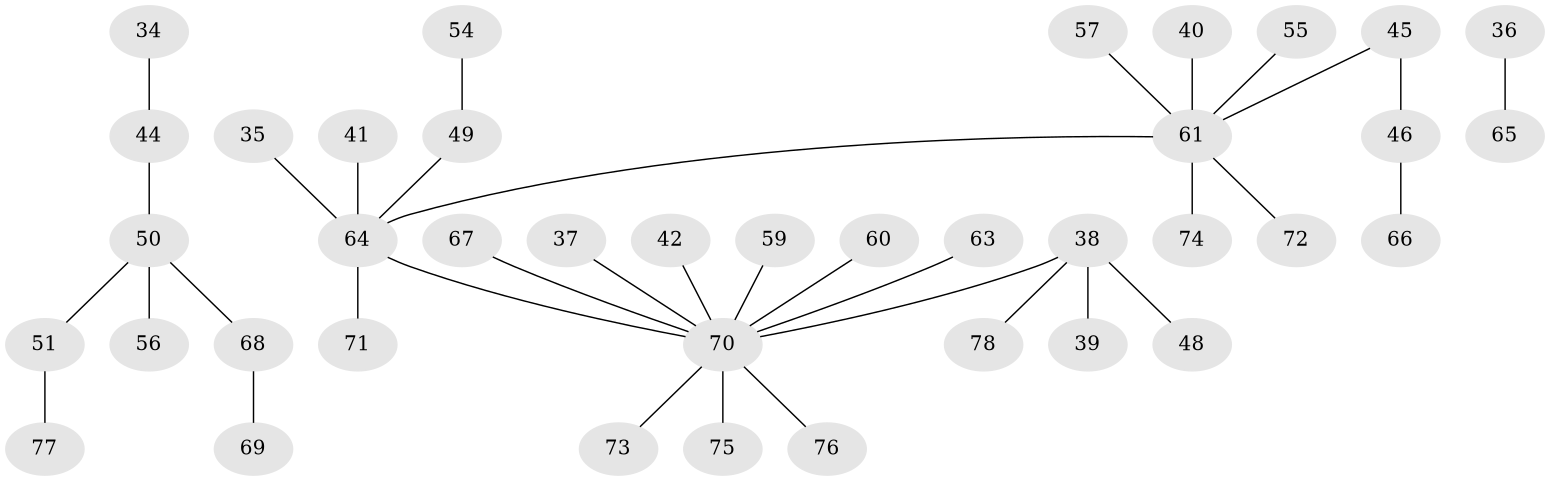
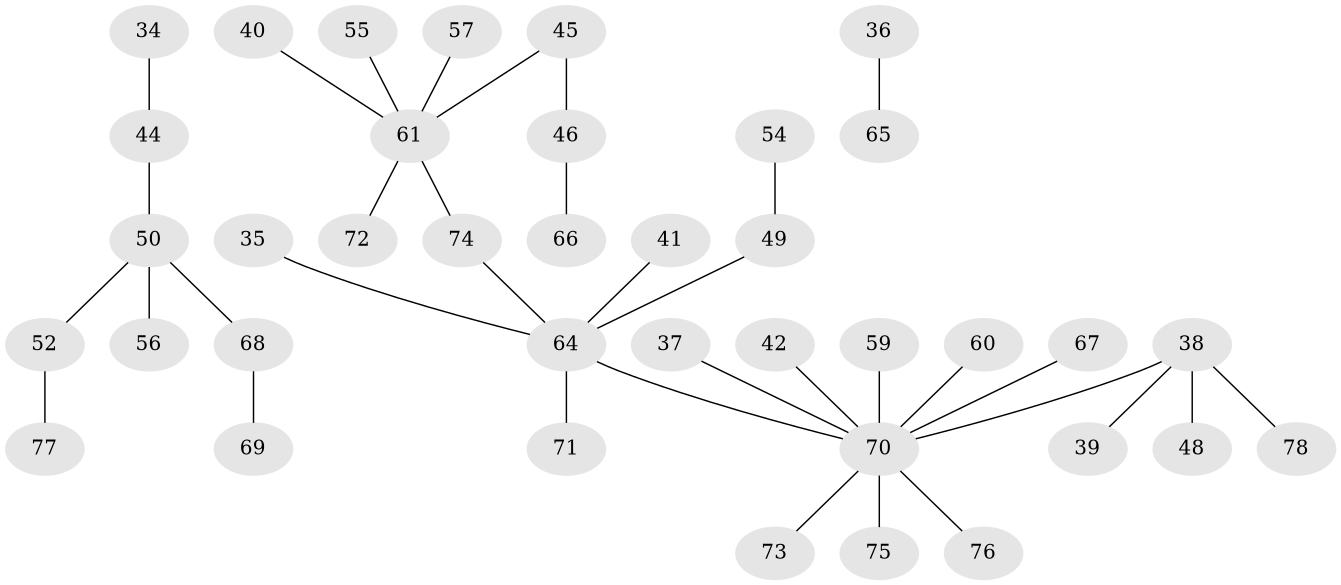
  graph {
    node [color=gray90 style=filled]
    34
    44
    50
    70 [super="+6+47+11+25+62+21+58"]
    73
    75
    76
    64 [super="+33"]
    71
    35
    65 [super="+16"]
    36
    37
    38
    39
    48
    78
    61 [super="+26+53"]
    72
    74
    40
    41
    42
-   51
+   51 [label=52]
    56
    68
    45 [super="+18"]
    46
    66
    49
    77
    69
    54
    55
    57
    59
    60
-   63
    67
    34 -- 44
    44 -- 50
    50 -- 51
    50 -- 56
    50 -- 68
    70 -- 73
    70 -- 75
    70 -- 76
    64 -- 70
    64 -- 71
    35 -- 64
    36 -- 65
    37 -- 70
    38 -- 70
    38 -- 39
    38 -- 48
    38 -- 78
-   61 -- 64
+   74 -- 64
    61 -- 72
    61 -- 74
    40 -- 61
    41 -- 64
    42 -- 70
    51 -- 77
    68 -- 69
    45 -- 61
    45 -- 46
    46 -- 66
    49 -- 64
    54 -- 49
    55 -- 61
    57 -- 61
    59 -- 70
    60 -- 70
-   63 -- 70
    67 -- 70
  }
